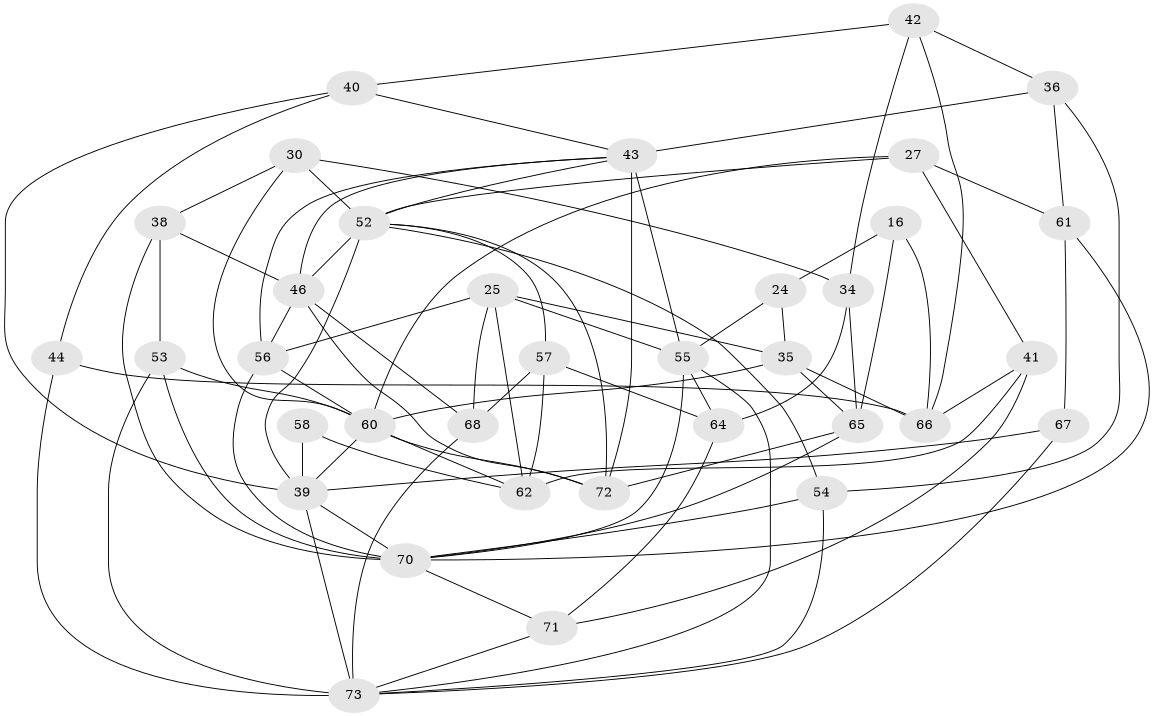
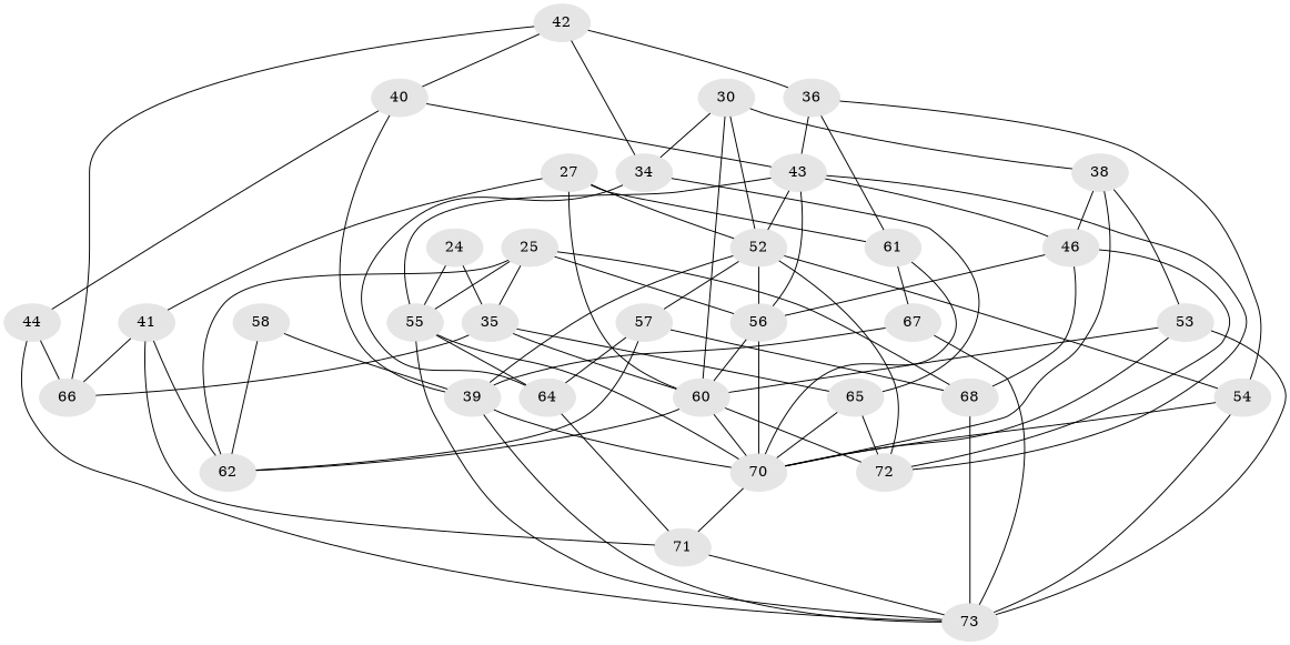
  graph {
    node [color=gray90 style=filled]
    24 [super="+1"]
    35 [super="+19"]
    55 [super="+39"]
-   16
    65 [super="+45"]
    66 [super="+42"]
    70 [super="+13+59"]
    72 [super="+2"]
    n9 [label=42]
    34
    36
    40
    64
    61
    43 [super="+37+18"]
    54
    44
    n18 [label=39 super="+26+31+28"]
    60 [super="+12+51"]
    73 [super="+50+63"]
    25 [super="+4"]
    56 [super="+11+14+47"]
    62 [super="+49"]
    68
    27
    41
    52 [super="+10+29"]
    71
    57 [super="+17"]
    67
    30
    38
    46
    53 [super="+33"]
    58 [super="+23"]
    24 -- 35 [weight=2]
    24 -- 55 [weight=2]
    35 -- 65
    35 -- 66
    35 -- 60
    55 -- 70
    55 -- 64
    55 -- 73 [weight=2]
-   16 -- 24 [weight=2]
-   16 -- 65
-   16 -- 66
    65 -- 70
    65 -- 72 [weight=2]
    70 -- 71
    n9 -- 66
    n9 -- 34
    n9 -- 36
    n9 -- 40
    34 -- 65
    34 -- 64
    36 -- 61
    36 -- 43
    36 -- 54
    40 -- 43
    40 -- 44
    40 -- n18
    64 -- 71
    61 -- 70
    61 -- 67
    43 -- 55 [weight=3]
    43 -- 72
    43 -- 56
    43 -- 52
    43 -- 46
    54 -- 70
    54 -- 73
    44 -- 66 [weight=2]
    44 -- 73
    n18 -- 70 [weight=3]
    n18 -- 73
    60 -- 72
-   60 -- n18
+   60 -- 70
    60 -- 62
    25 -- 35
    25 -- 55
    25 -- 56
    25 -- 62 [weight=2]
    25 -- 68
    56 -- 70 [weight=2]
    56 -- 60
    68 -- 73
    27 -- 61
    27 -- 60
    27 -- 41
    27 -- 52
    41 -- 66
    41 -- 62
    41 -- 71
    52 -- 72
    52 -- 54
    52 -- n18 [weight=2]
-   52 -- 46 [weight=2]
+   52 -- 56 [weight=2]
    52 -- 57
    71 -- 73
    57 -- 64
    57 -- 62
    57 -- 68
    67 -- n18
    67 -- 73
    30 -- 34
    30 -- 60
    30 -- 52
    30 -- 38
    38 -- 70
    38 -- 46
    38 -- 53
    46 -- 72
    46 -- 56
    46 -- 68
    53 -- 70
    53 -- 60
    53 -- 73 [weight=3]
    58 -- n18 [weight=3]
    58 -- 62
  }
